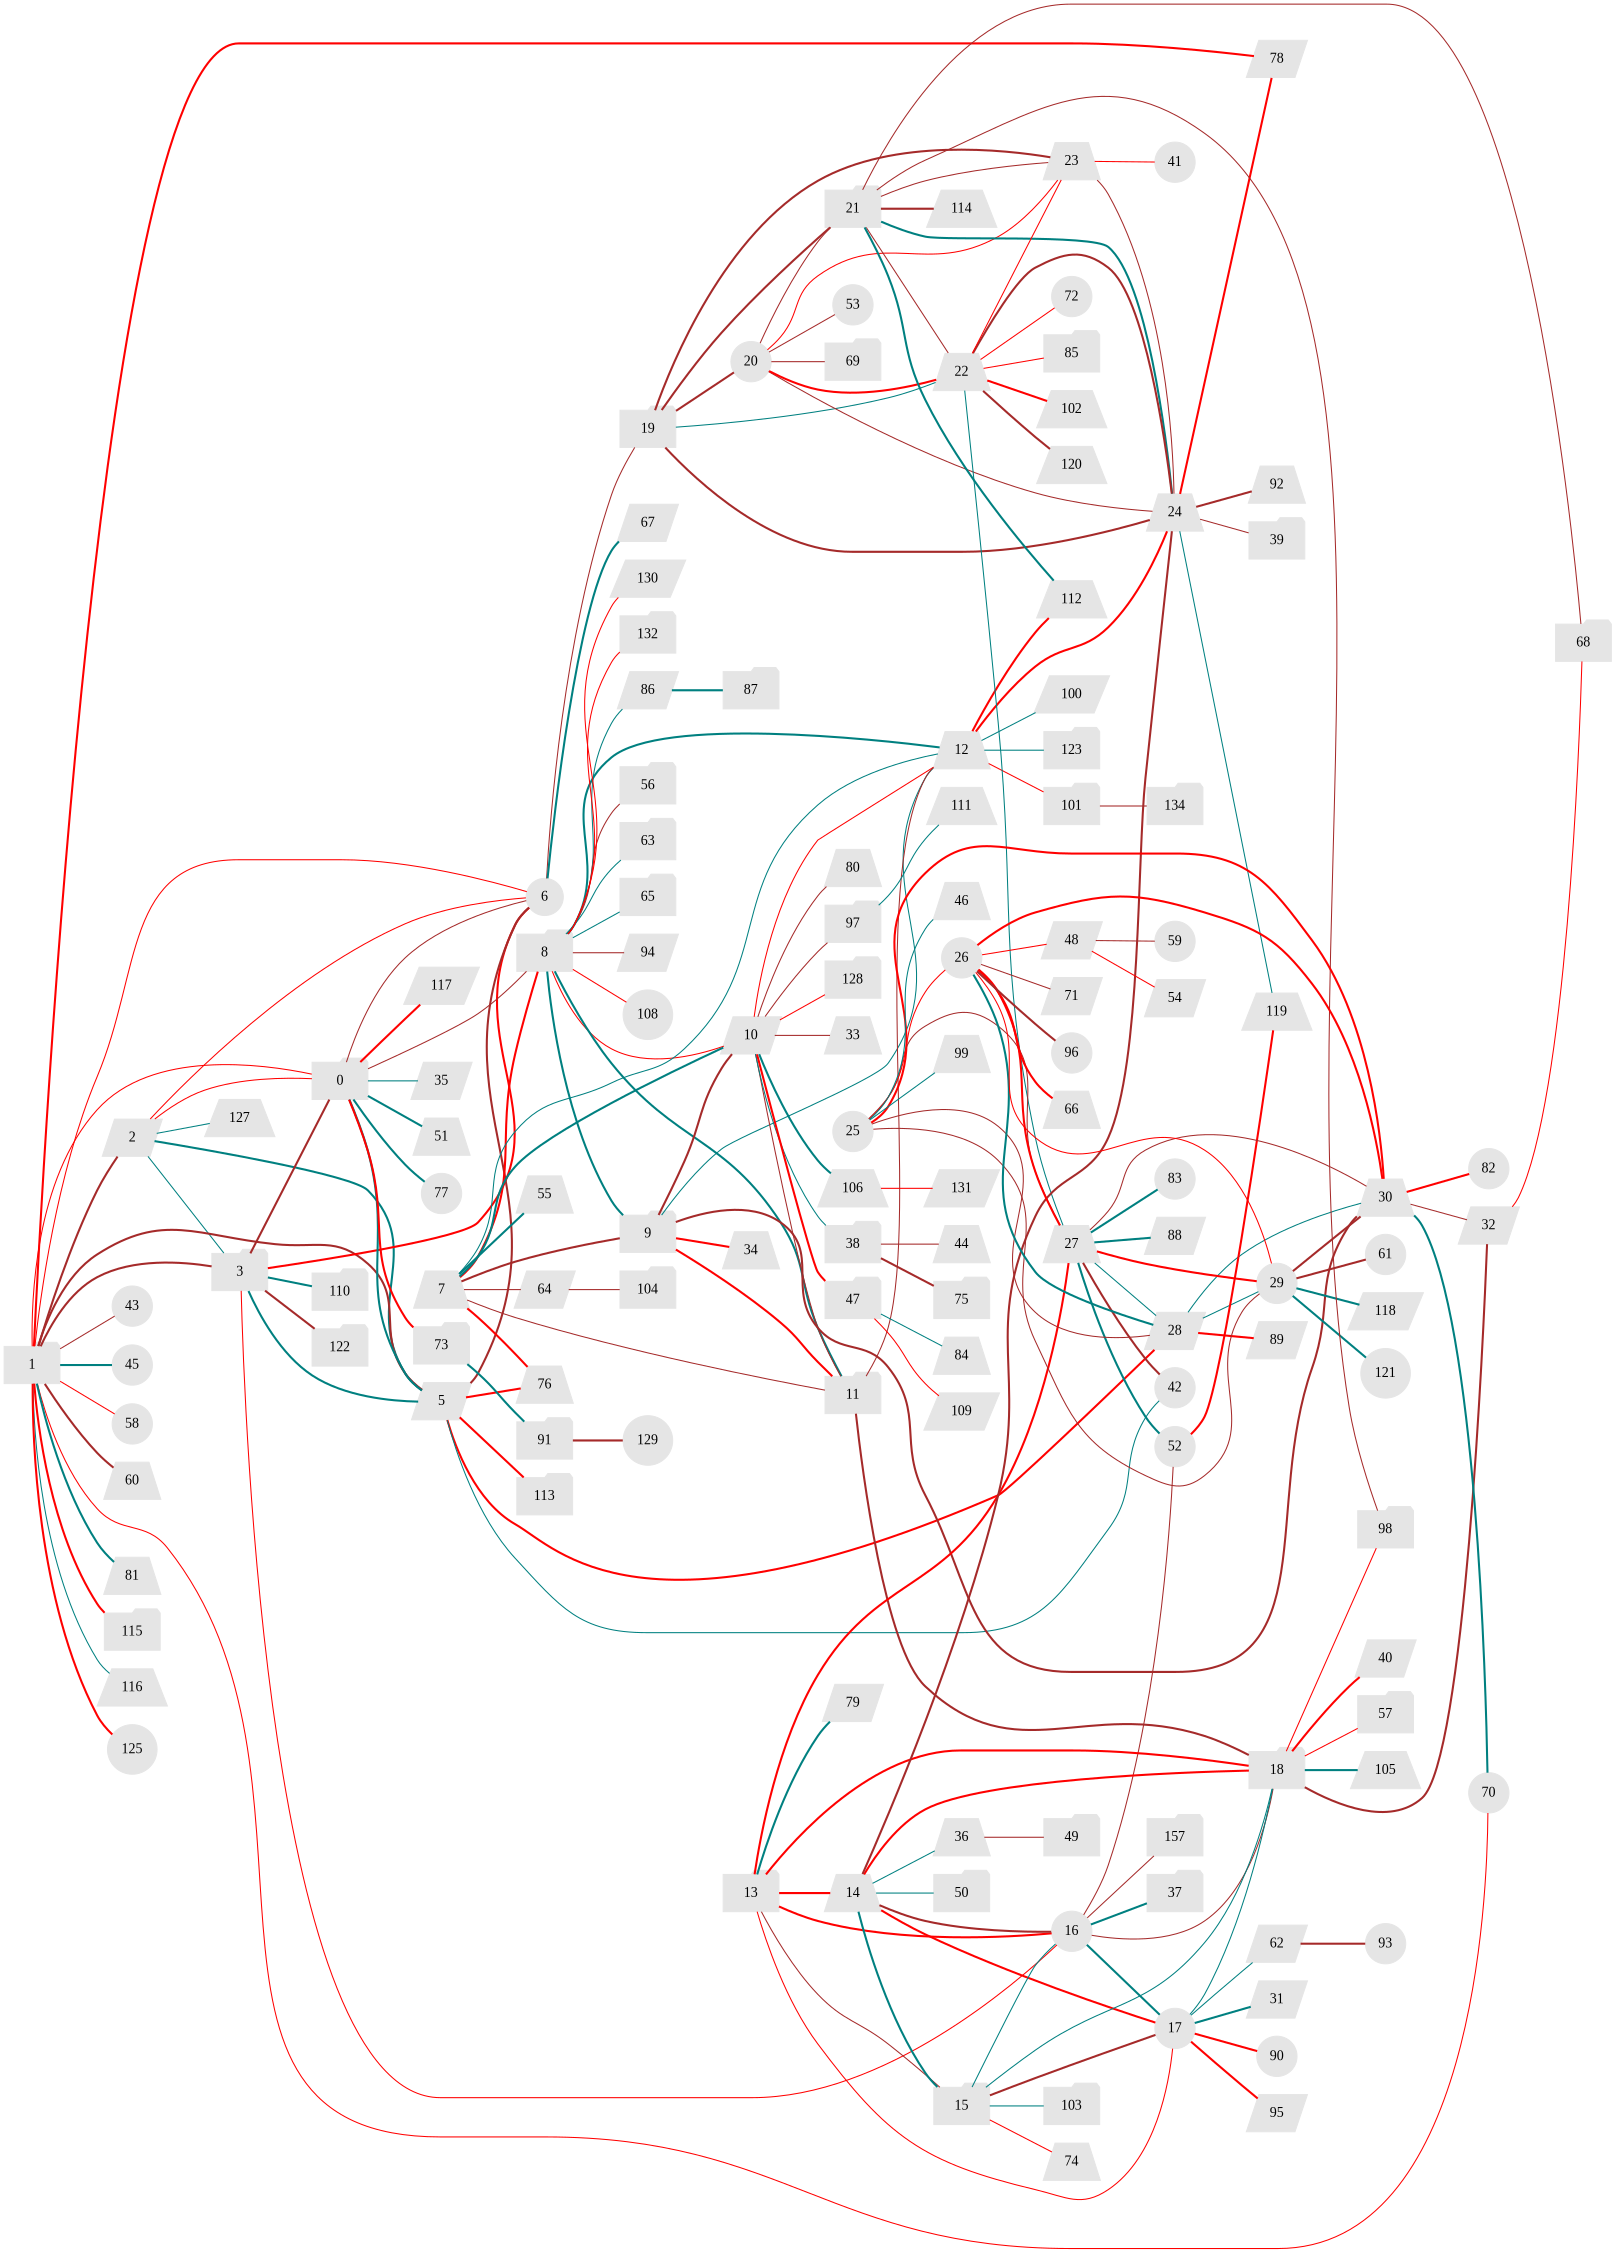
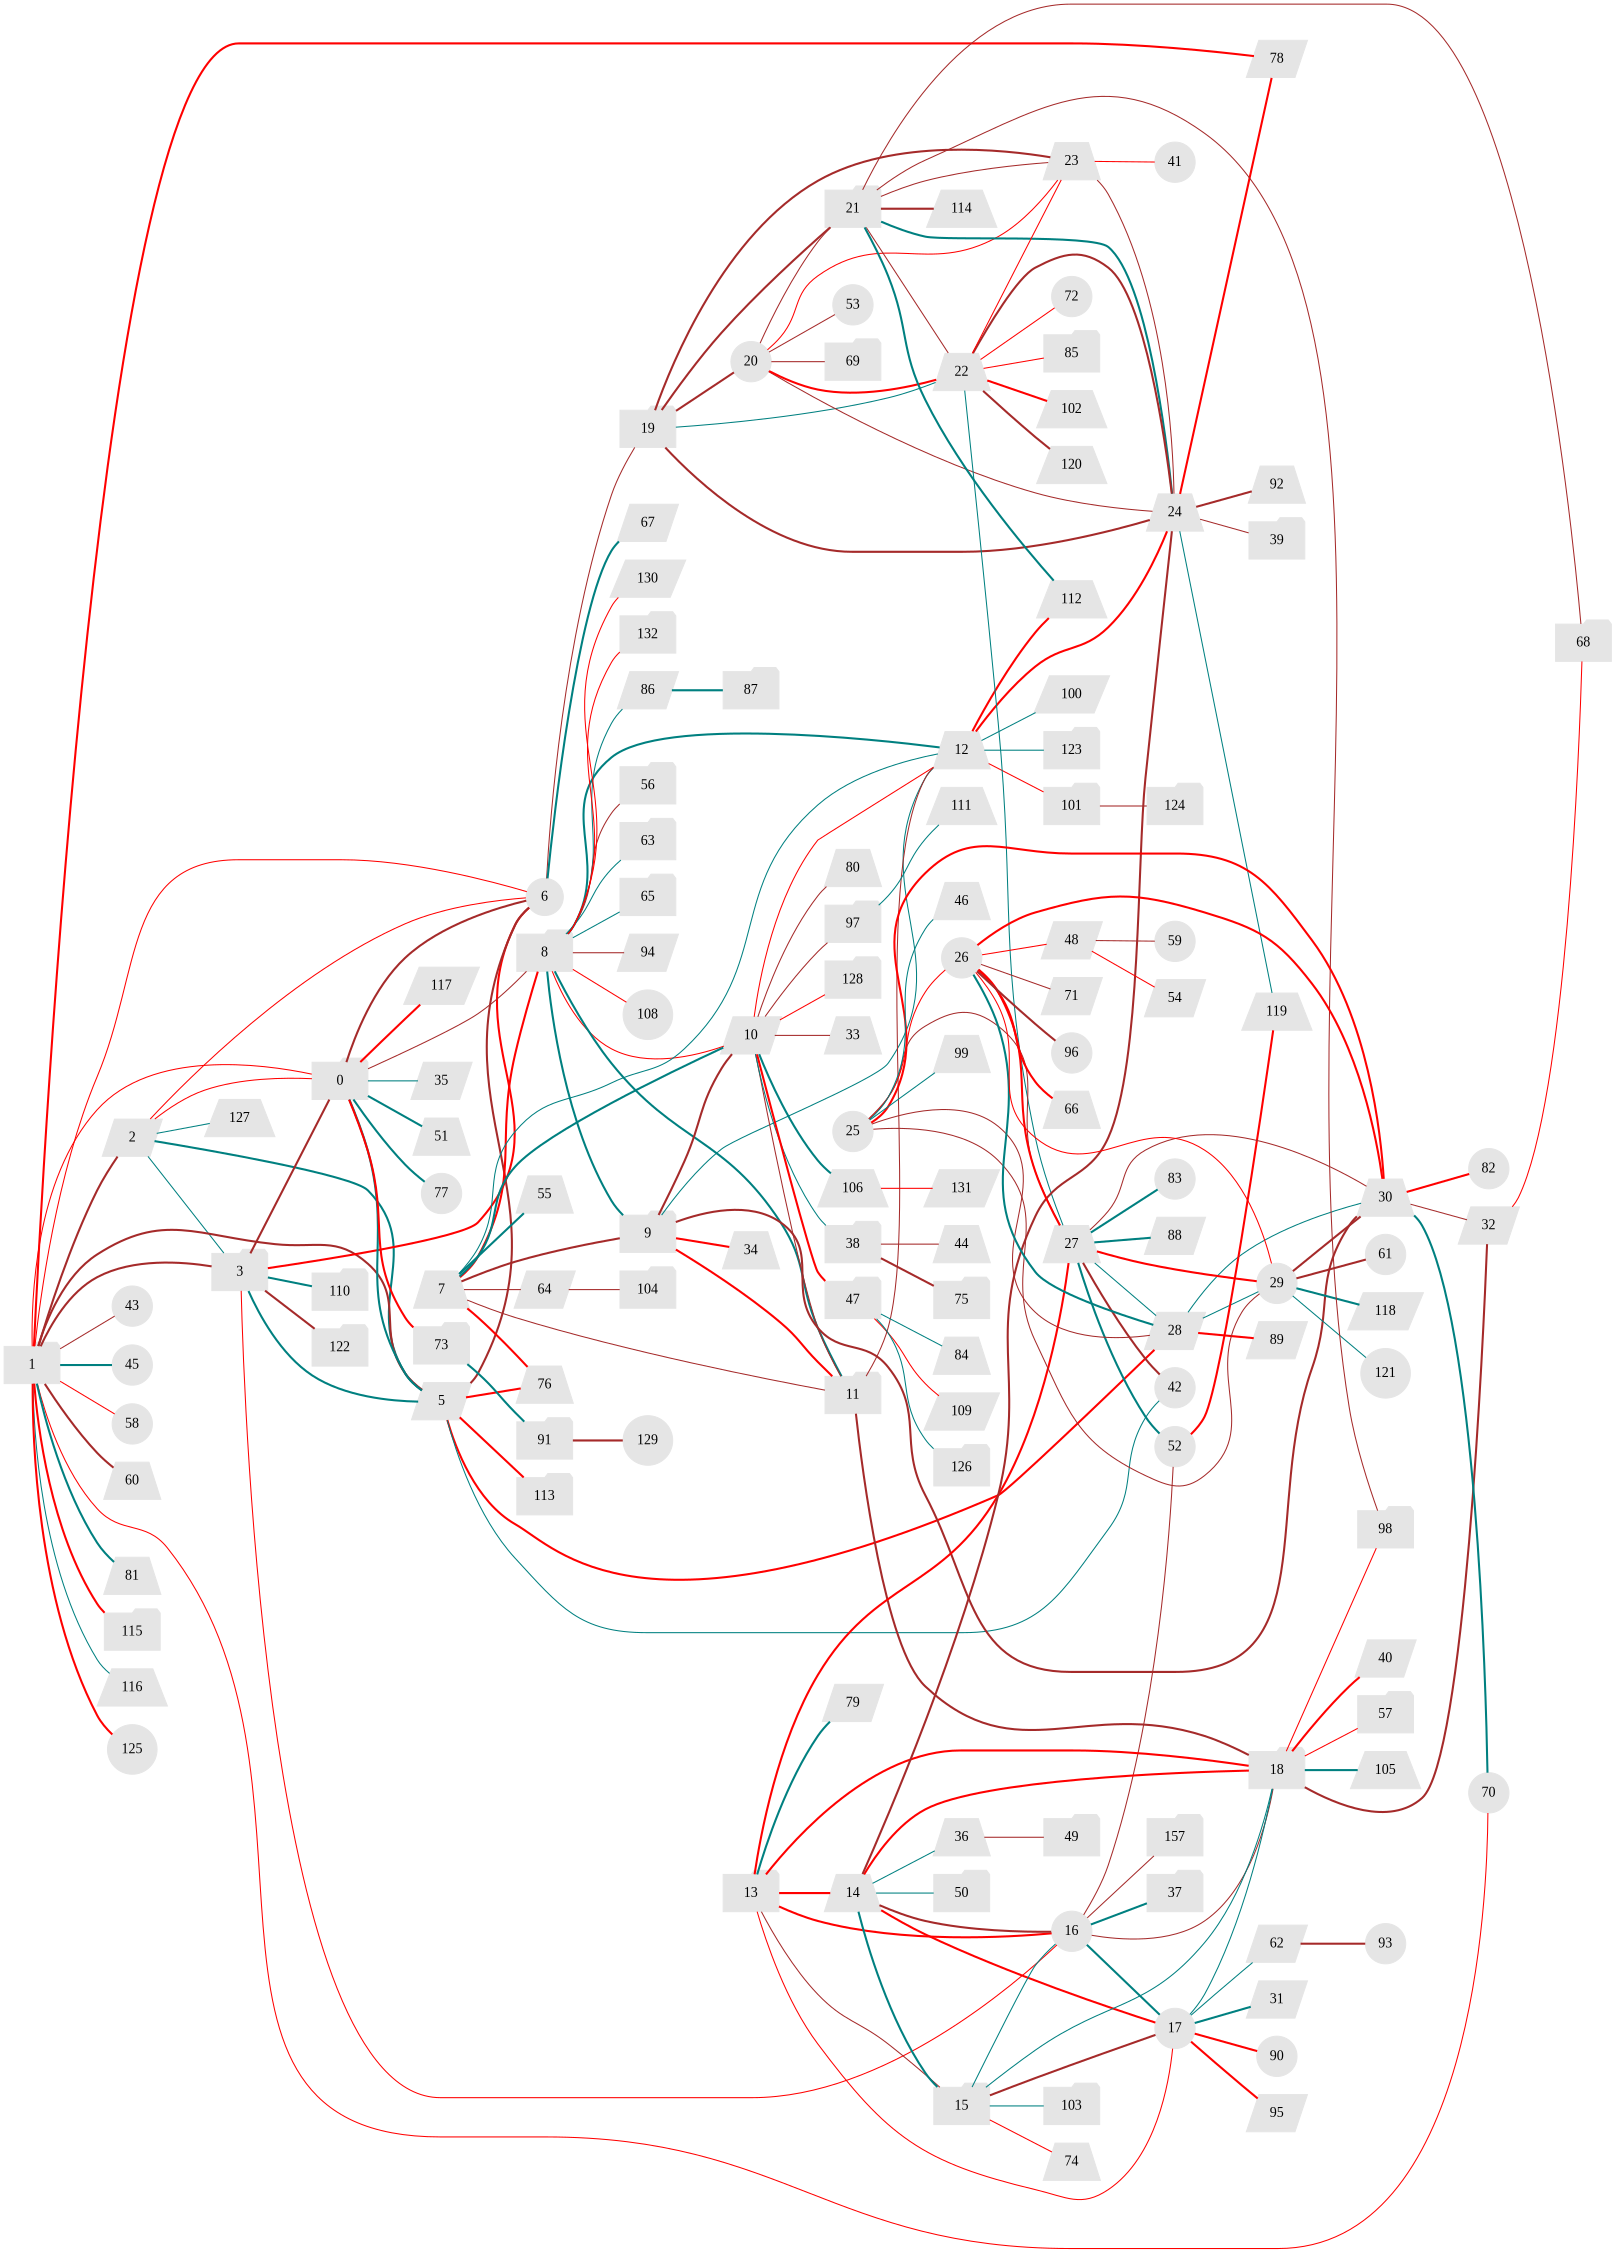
  graph {
    fontname="Liberation Serif"
    rankdir=LR
    node [color=gray90 fontname="Liberation Serif" shape=folder style=filled]
    edge [color=brown fontname="Liberation Serif" style=solid]
    2 [shape=parallelogram]
    1
    3
    n4 [label=0]
    5 [shape=parallelogram]
    6 [shape=circle]
    43 [shape=circle]
    45 [shape=circle]
    58 [shape=circle]
    60 [shape=trapezium]
    70 [shape=circle]
    78 [shape=parallelogram]
    81 [shape=trapezium]
    115
    116 [shape=trapezium]
    125 [shape=circle]
    127 [shape=trapezium]
    16 [shape=circle]
    110
    122
    8
    35 [shape=parallelogram]
    51 [shape=trapezium]
    73
    77 [shape=circle]
    117 [shape=parallelogram]
    28 [shape=parallelogram]
    42 [shape=circle]
    76 [shape=trapezium]
    113
    19
    67 [shape=parallelogram]
    18
    17 [shape=circle]
    37
    52 [shape=circle]
    n37 [label=157]
    9
    10 [shape=parallelogram]
    11
    12 [shape=trapezium]
    56
    63
    65
    86 [shape=parallelogram]
    94 [shape=parallelogram]
    108 [shape=circle]
    130 [shape=parallelogram]
    132
    91
    30 [shape=trapezium]
    29 [shape=circle]
    89 [shape=parallelogram]
    24 [shape=trapezium]
    20 [shape=circle]
    21
    22 [shape=trapezium]
    23 [shape=trapezium]
    7 [shape=trapezium]
    55 [shape=trapezium]
    64 [shape=parallelogram]
    34 [shape=trapezium]
    33 [shape=trapezium]
    38
    47
    80 [shape=trapezium]
    97
    106 [shape=trapezium]
    128
    100 [shape=parallelogram]
    101
    112 [shape=trapezium]
    123
    104
    87
    32 [shape=parallelogram]
    82 [shape=circle]
    44 [shape=trapezium]
    75
    84 [shape=trapezium]
    109 [shape=parallelogram]
+   126
    111 [shape=trapezium]
    131 [shape=parallelogram]
    40 [shape=parallelogram]
    57
    98
    105 [shape=trapezium]
    39
    92 [shape=trapezium]
    119 [shape=trapezium]
-   124 [label=134]
+   124
    13
    14 [shape=trapezium]
    15
    27 [shape=trapezium]
    79 [shape=parallelogram]
    36 [shape=trapezium]
    50
    74 [shape=trapezium]
    103
    31 [shape=parallelogram]
    62 [shape=parallelogram]
    90 [shape=circle]
    95 [shape=parallelogram]
    83 [shape=circle]
    88 [shape=parallelogram]
    49
    93 [shape=circle]
    68
    53 [shape=circle]
    69
    114 [shape=trapezium]
    72 [shape=circle]
    85
    102 [shape=trapezium]
    120 [shape=trapezium]
    41 [shape=circle]
    25 [shape=circle]
    26 [shape=circle]
    46 [shape=trapezium]
    99 [shape=trapezium]
    48 [shape=parallelogram]
    66 [shape=trapezium]
    71 [shape=parallelogram]
    96 [shape=circle]
    61 [shape=circle]
    118 [shape=parallelogram]
    121 [shape=circle]
    54 [shape=parallelogram]
    59 [shape=circle]
    129 [shape=circle]
    2 -- 3 [color=teal]
    2 -- n4 [color=red]
    2 -- 5 [color=teal style=bold]
    2 -- 6 [color=red]
    2 -- 127 [color=teal]
    1 -- 2 [style=bold]
    1 -- 3 [style=bold]
    1 -- n4 [color=red]
    1 -- 5 [style=bold]
    1 -- 6 [color=red]
    1 -- 43
    1 -- 45 [color=teal style=bold]
    1 -- 58 [color=red]
    1 -- 60 [style=bold]
    1 -- 70 [color=red]
    1 -- 78 [color=red style=bold]
    1 -- 81 [color=teal style=bold]
    1 -- 115 [color=red style=bold]
    1 -- 116 [color=teal]
    1 -- 125 [color=red style=bold]
    3 -- n4 [style=bold]
    3 -- 5 [color=teal style=bold]
    3 -- 6 [color=red style=bold]
    3 -- 16 [color=red]
    3 -- 110 [color=teal style=bold]
    3 -- 122 [style=bold]
    n4 -- 5 [color=teal style=bold]
-   n4 -- 6
+   n4 -- 6 [style=bold]
    n4 -- 8
    n4 -- 35 [color=teal]
    n4 -- 51 [color=teal style=bold]
    n4 -- 73 [color=red style=bold]
    n4 -- 77 [color=teal style=bold]
    n4 -- 117 [color=red style=bold]
    5 -- 6 [style=bold]
    5 -- 28 [color=red style=bold]
    5 -- 42 [color=teal]
    5 -- 76 [color=red style=bold]
    5 -- 113 [color=red style=bold]
    6 -- 19
    6 -- 67 [color=teal style=bold]
    16 -- 18
    16 -- 17 [color=teal style=bold]
    16 -- 37 [color=teal style=bold]
    16 -- 52
    16 -- n37
    8 -- 9 [color=teal style=bold]
    8 -- 10 [color=red]
    8 -- 11 [color=teal style=bold]
    8 -- 12 [color=teal style=bold]
    8 -- 56
    8 -- 63 [color=teal]
    8 -- 65 [color=teal]
    8 -- 86 [color=teal]
    8 -- 94
    8 -- 108 [color=red]
    8 -- 130 [color=red]
    8 -- 132 [color=red]
    73 -- 91 [color=teal style=bold]
    28 -- 30 [color=teal]
    28 -- 29 [color=teal]
    28 -- 89 [color=red style=bold]
    19 -- 24 [style=bold]
    19 -- 20 [style=bold]
    19 -- 21 [style=bold]
    19 -- 22 [color=teal]
    19 -- 23 [style=bold]
    18 -- 32 [style=bold]
    18 -- 40 [color=red style=bold]
    18 -- 57 [color=red]
    18 -- 98 [color=red]
    18 -- 105 [color=teal style=bold]
    17 -- 18 [color=teal]
    17 -- 31 [color=teal style=bold]
    17 -- 62 [color=teal]
    17 -- 90 [color=red style=bold]
    17 -- 95 [color=red style=bold]
    52 -- 119 [color=red style=bold]
    9 -- 10 [style=bold]
    9 -- 11 [color=red style=bold]
    9 -- 12 [color=teal]
    9 -- 30 [style=bold]
    9 -- 34 [color=red style=bold]
    10 -- 11
    10 -- 12 [color=red]
    10 -- 33
    10 -- 38 [color=teal]
    10 -- 47 [color=red style=bold]
    10 -- 80
    10 -- 97
    10 -- 106 [color=teal style=bold]
    10 -- 128 [color=red]
    11 -- 18 [style=bold]
    11 -- 12
    12 -- 24 [color=red style=bold]
    12 -- 100 [color=teal]
    12 -- 101 [color=red]
    12 -- 112 [color=red style=bold]
    12 -- 123 [color=teal]
    86 -- 87 [color=teal style=bold]
    91 -- 129 [style=bold]
    30 -- 70 [color=teal style=bold]
    30 -- 32
    30 -- 82 [color=red style=bold]
    29 -- 30 [style=bold]
    29 -- 61 [style=bold]
    29 -- 118 [color=teal style=bold]
-   29 -- 121 [color=teal style=bold]
+   29 -- 121 [color=teal]
    24 -- 78 [color=red style=bold]
    24 -- 39
    24 -- 92 [style=bold]
    24 -- 119 [color=teal]
    20 -- 24
    20 -- 21
    20 -- 22 [color=red style=bold]
    20 -- 23 [color=red]
    20 -- 53
    20 -- 69
    21 -- 24 [color=teal style=bold]
    21 -- 22
    21 -- 23
    21 -- 112 [color=teal style=bold]
    21 -- 98
    21 -- 68
    21 -- 114 [style=bold]
    22 -- 24 [style=bold]
    22 -- 23 [color=red]
    22 -- 27 [color=teal]
    22 -- 72 [color=red]
    22 -- 85 [color=red]
    22 -- 102 [color=red style=bold]
    22 -- 120 [style=bold]
    23 -- 24
    23 -- 41 [color=red]
    7 -- 8 [color=red style=bold]
    7 -- 76 [color=red style=bold]
    7 -- 9 [style=bold]
    7 -- 10 [color=teal style=bold]
    7 -- 11
    7 -- 12 [color=teal]
    7 -- 55 [color=teal style=bold]
    7 -- 64
    64 -- 104
    38 -- 44
    38 -- 75 [style=bold]
    47 -- 84 [color=teal]
    47 -- 109 [color=red]
+   47 -- 126 [color=teal]
    97 -- 111 [color=teal]
    106 -- 131 [color=red]
    101 -- 124
    32 -- 68 [color=red]
    13 -- 16 [color=red style=bold]
    13 -- 18 [color=red style=bold]
    13 -- 17 [color=red]
    13 -- 14 [color=red style=bold]
    13 -- 15
    13 -- 27 [color=red style=bold]
    13 -- 79 [color=teal style=bold]
    14 -- 16 [style=bold]
    14 -- 18 [color=red style=bold]
    14 -- 17 [color=red style=bold]
    14 -- 24 [style=bold]
    14 -- 15 [color=teal style=bold]
    14 -- 36 [color=teal]
    14 -- 50 [color=teal]
    15 -- 16 [color=teal]
    15 -- 18 [color=teal]
    15 -- 17 [style=bold]
    15 -- 74 [color=red]
    15 -- 103 [color=teal]
    27 -- 28 [color=teal]
    27 -- 42 [style=bold]
    27 -- 52 [color=teal style=bold]
    27 -- 30
    27 -- 29 [color=red style=bold]
    27 -- 83 [color=teal style=bold]
    27 -- 88 [color=teal style=bold]
    36 -- 49
    62 -- 93 [style=bold]
    25 -- 28
    25 -- 30 [color=red style=bold]
    25 -- 29
    25 -- 27
    25 -- 26 [color=red]
    25 -- 46 [color=teal]
    25 -- 99 [color=teal]
    26 -- 28 [color=teal style=bold]
    26 -- 30 [color=red style=bold]
    26 -- 29 [color=red]
    26 -- 27 [color=red style=bold]
    26 -- 48 [color=red]
    26 -- 66 [color=red style=bold]
    26 -- 71
    26 -- 96 [style=bold]
    48 -- 54 [color=red]
    48 -- 59
  }
